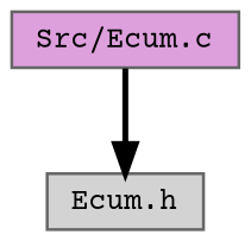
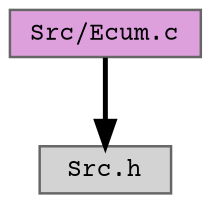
  digraph {
    fontname="Courier Prime"
    node [color=gray40 fontname="Courier Prime" fontsize=10 shape=box style=filled]
    n1 [fillcolor=plum fontcolor=black height=0.2 label="Src/Ecum.c" width=0.4]
-   n2 [fillcolor=lightgrey height=0.2 label="Ecum.h" width=0.4]
+   n2 [fillcolor=lightgrey height=0.2 label="Src.h" width=0.4]
    n1 -> n2 [color=black fontname="Courier Prime" fontsize=10 labelfontname=Helvetica labelfontsize=10 style=bold]
  }
